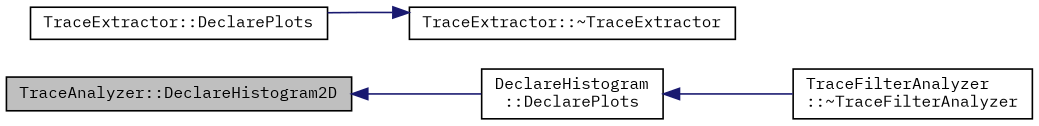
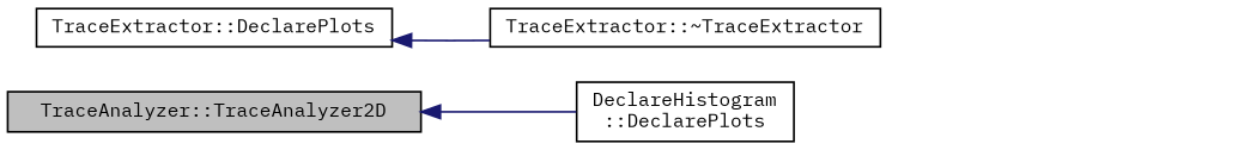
  digraph {
    fontname="IBM Plex Mono"
    rankdir=LR
    node [color=black fillcolor=white fontname="IBM Plex Mono" fontsize=10 shape=record style=filled]
    edge [color=midnightblue dir=back fontname="IBM Plex Mono" fontsize=10 labelfontname=Helvetica labelfontsize=10 style=solid]
-   n1 [fillcolor=grey75 fontcolor=black height=0.2 label="TraceAnalyzer::DeclareHistogram2D" width=0.4]
+   n1 [fillcolor=grey75 fontcolor=black height=0.2 label="TraceAnalyzer::TraceAnalyzer2D" width=0.4]
    n2 [height=0.2 label="DeclareHistogram\l::DeclarePlots" width=0.4]
    n3 [height=0.2 label="TraceExtractor::DeclarePlots" width=0.4]
    n4 [height=0.2 label="TraceExtractor::~TraceExtractor" width=0.4]
-   n5 [height=0.2 label="TraceFilterAnalyzer\l::~TraceFilterAnalyzer" width=0.4]
    n1 -> n2
-   n2 -> n5
-   n4 -> n3
+   n3 -> n4
  }
